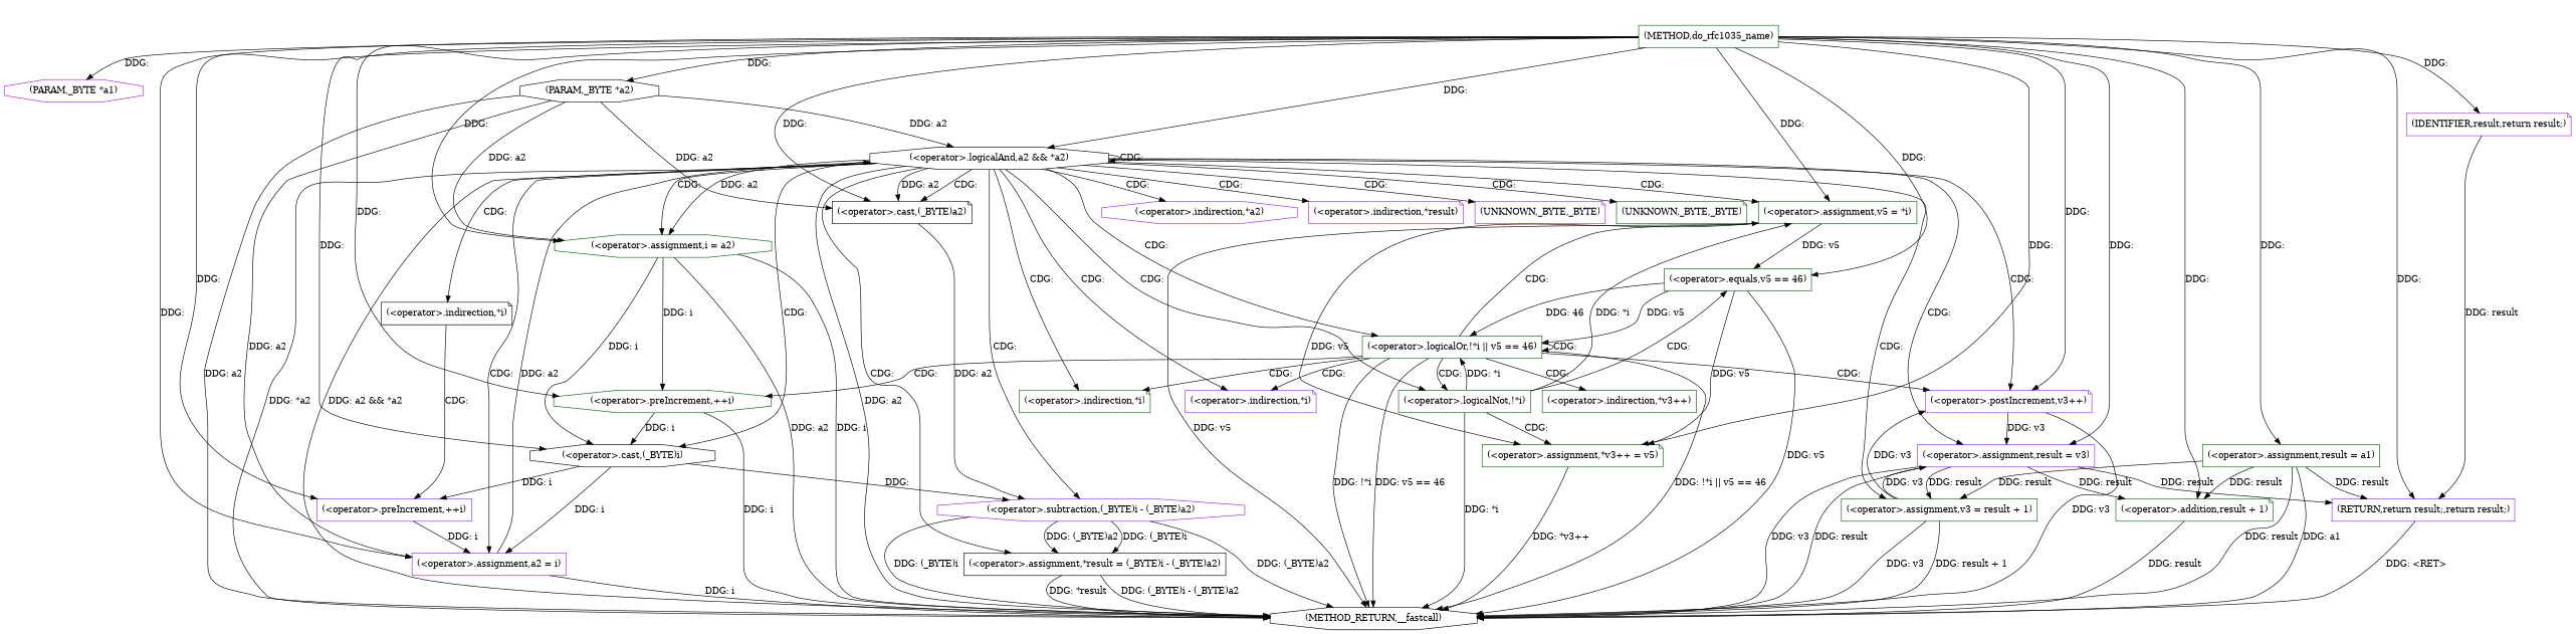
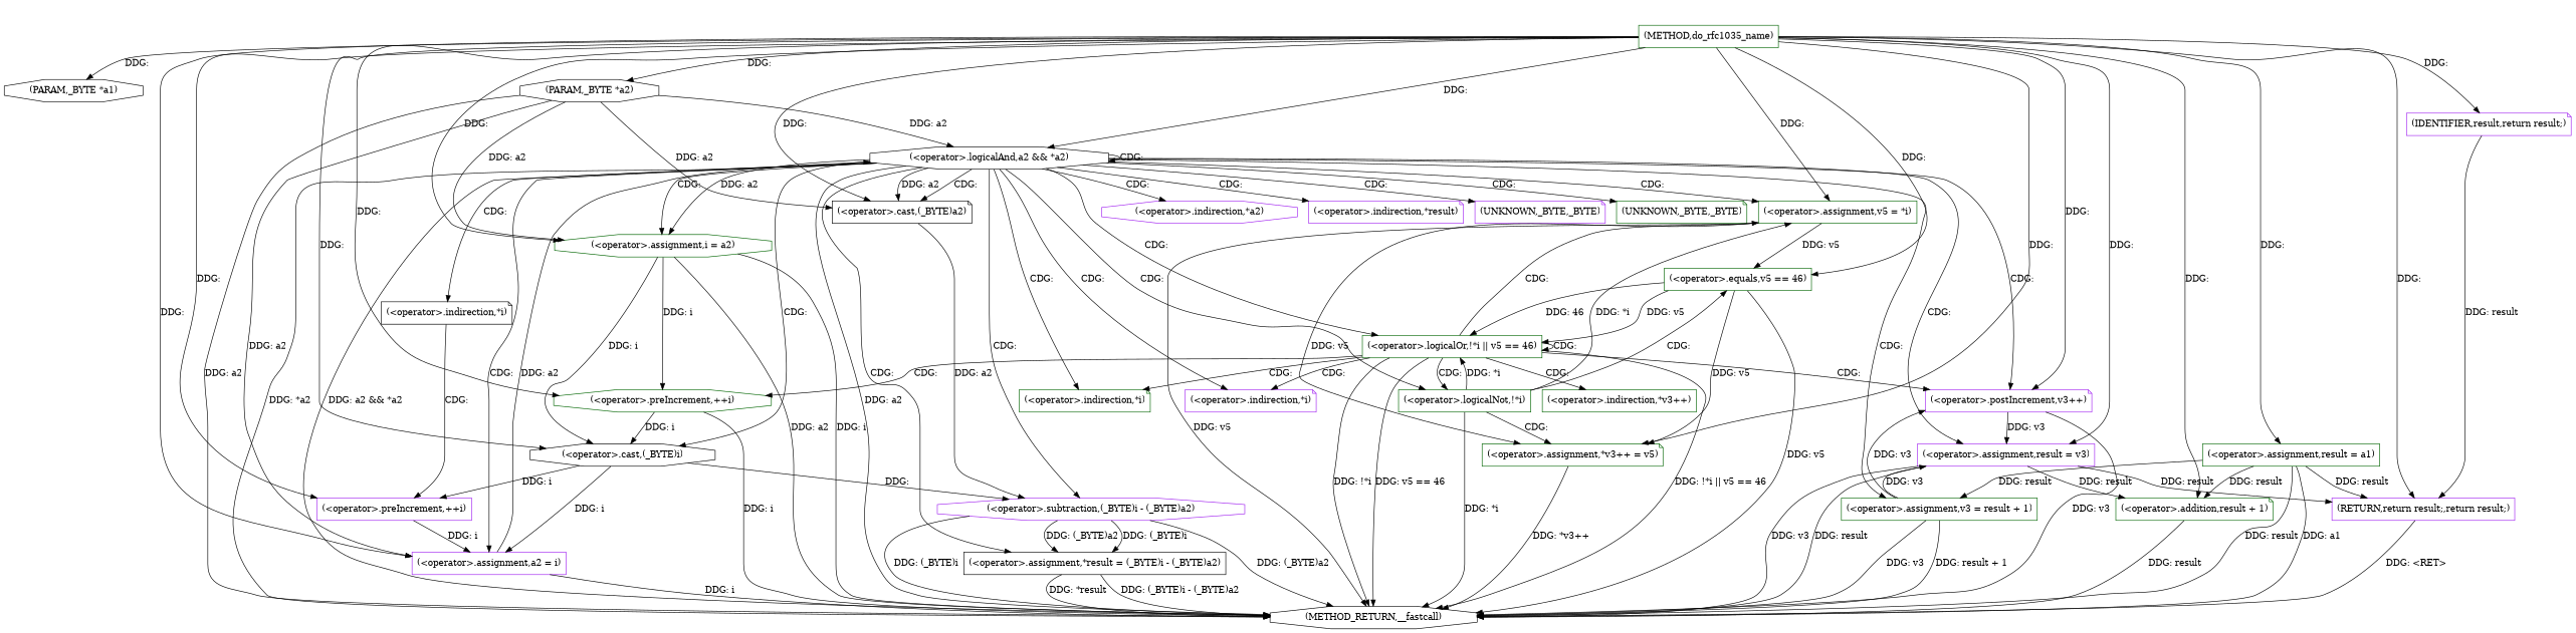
  digraph {
    node [color=darkgreen shape=box]
    n1 [label="(METHOD,do_rfc1035_name)"]
-   n2 [color=purple label="(PARAM,_BYTE *a1)" shape=octagon]
+   n2 [color=black label="(PARAM,_BYTE *a1)" shape=octagon]
    n3 [color=black label="(PARAM,_BYTE *a2)" shape=octagon]
    n4 [label="(<operator>.assignment,result = a1)"]
    n5 [color=black label="(<operator>.logicalAnd,a2 && *a2)" shape=octagon]
    n6 [label="(<operator>.addition,result + 1)" shape=note]
    n7 [label="(<operator>.assignment,i = a2)" shape=octagon]
    n8 [label="(<operator>.preIncrement,++i)" shape=octagon]
    n9 [label="(<operator>.assignment,v5 = *i)"]
    n10 [label="(<operator>.equals,v5 == 46)"]
    n11 [label="(<operator>.assignment,*v3++ = v5)" shape=note]
    n12 [color=purple label="(<operator>.postIncrement,v3++)" shape=note]
    n13 [color=black label="(<operator>.cast,(_BYTE)i)" shape=octagon]
    n14 [color=black label="(<operator>.cast,(_BYTE)a2)" shape=note]
    n15 [color=purple label="(<operator>.preIncrement,++i)"]
    n16 [color=purple label="(<operator>.assignment,a2 = i)"]
    n17 [color=purple label="(<operator>.assignment,result = v3)"]
    n18 [color=purple label="(RETURN,return result;,return result;)"]
    n19 [color=purple label="(IDENTIFIER,result,return result;)" shape=note]
    n20 [color=black label="(METHOD_RETURN,__fastcall)" shape=octagon]
    n21 [label="(<operator>.assignment,v3 = result + 1)"]
    n22 [label="(<operator>.logicalOr,!*i || v5 == 46)"]
    n23 [label="(<operator>.logicalNot,!*i)"]
    n24 [color=black label="(<operator>.assignment,*result = (_BYTE)i - (_BYTE)a2)"]
    n25 [color=purple label="(<operator>.subtraction,(_BYTE)i - (_BYTE)a2)" shape=octagon]
    n26 [color=purple label="(<operator>.indirection,*a2)" shape=octagon]
    n27 [color=purple label="(<operator>.indirection,*i)" shape=note]
    n28 [label="(<operator>.indirection,*i)" shape=note]
    n29 [color=purple label="(<operator>.indirection,*result)" shape=note]
    n30 [color=purple label="(UNKNOWN,_BYTE,_BYTE)" shape=note]
    n31 [label="(UNKNOWN,_BYTE,_BYTE)" shape=note]
    n32 [color=black label="(<operator>.indirection,*i)" shape=note]
    n33 [label="(<operator>.indirection,*v3++)"]
    n1 -> n2 [label="DDG: "]
    n1 -> n3 [label="DDG: "]
    n1 -> n4 [label="DDG: "]
    n1 -> n5 [label="DDG: "]
    n1 -> n6 [label="DDG: "]
    n1 -> n7 [label="DDG: "]
    n1 -> n8 [label="DDG: "]
    n1 -> n9 [label="DDG: "]
    n1 -> n10 [label="DDG: "]
    n1 -> n11 [label="DDG: "]
    n1 -> n12 [label="DDG: "]
    n1 -> n13 [label="DDG: "]
    n1 -> n14 [label="DDG: "]
    n1 -> n15 [label="DDG: "]
    n1 -> n16 [label="DDG: "]
    n1 -> n17 [label="DDG: "]
    n1 -> n18 [label="DDG: "]
    n1 -> n19 [label="DDG: "]
    n3 -> n5 [label="DDG: a2"]
    n3 -> n7 [label="DDG: a2"]
    n3 -> n14 [label="DDG: a2"]
    n3 -> n16 [label="DDG: a2"]
    n3 -> n20 [label="DDG: a2"]
    n4 -> n6 [label="DDG: result"]
    n4 -> n18 [label="DDG: result"]
    n4 -> n20 [label="DDG: a1"]
    n4 -> n20 [label="DDG: result"]
    n4 -> n21 [label="DDG: result"]
    n5 -> n5 [label="CDG: "]
    n5 -> n7 [label="DDG: a2"]
    n5 -> n7 [label="CDG: "]
    n5 -> n9 [label="CDG: "]
    n5 -> n12 [label="CDG: "]
    n5 -> n13 [label="CDG: "]
    n5 -> n14 [label="DDG: a2"]
    n5 -> n14 [label="CDG: "]
    n5 -> n16 [label="CDG: "]
    n5 -> n17 [label="CDG: "]
    n5 -> n20 [label="DDG: *a2"]
    n5 -> n20 [label="DDG: a2 && *a2"]
    n5 -> n20 [label="DDG: a2"]
    n5 -> n21 [label="CDG: "]
    n5 -> n22 [label="CDG: "]
    n5 -> n23 [label="CDG: "]
    n5 -> n24 [label="CDG: "]
    n5 -> n25 [label="CDG: "]
    n5 -> n26 [label="CDG: "]
    n5 -> n27 [label="CDG: "]
    n5 -> n28 [label="CDG: "]
    n5 -> n29 [label="CDG: "]
    n5 -> n30 [label="CDG: "]
    n5 -> n31 [label="CDG: "]
    n5 -> n32 [label="CDG: "]
    n6 -> n20 [label="DDG: result"]
    n7 -> n8 [label="DDG: i"]
    n7 -> n13 [label="DDG: i"]
    n7 -> n20 [label="DDG: i"]
    n7 -> n20 [label="DDG: a2"]
    n8 -> n13 [label="DDG: i"]
    n8 -> n20 [label="DDG: i"]
    n9 -> n10 [label="DDG: v5"]
    n9 -> n11 [label="DDG: v5"]
    n9 -> n20 [label="DDG: v5"]
    n10 -> n11 [label="DDG: v5"]
    n10 -> n20 [label="DDG: v5"]
    n10 -> n22 [label="DDG: v5"]
    n10 -> n22 [label="DDG: 46"]
    n11 -> n20 [label="DDG: *v3++"]
    n12 -> n17 [label="DDG: v3"]
    n12 -> n20 [label="DDG: v3"]
    n13 -> n15 [label="DDG: i"]
    n13 -> n16 [label="DDG: i"]
    n13 -> n25 [label="DDG: "]
    n14 -> n25 [label="DDG: a2"]
    n15 -> n16 [label="DDG: i"]
    n16 -> n5 [label="DDG: a2"]
    n16 -> n20 [label="DDG: i"]
    n17 -> n6 [label="DDG: result"]
    n17 -> n18 [label="DDG: result"]
    n17 -> n20 [label="DDG: result"]
    n17 -> n20 [label="DDG: v3"]
-   n17 -> n21 [label="DDG: result"]
    n18 -> n20 [label="DDG: <RET>"]
    n19 -> n18 [label="DDG: result"]
    n21 -> n12 [label="DDG: v3"]
    n21 -> n17 [label="DDG: v3"]
    n21 -> n20 [label="DDG: result + 1"]
    n21 -> n20 [label="DDG: v3"]
    n22 -> n8 [label="CDG: "]
    n22 -> n9 [label="CDG: "]
    n22 -> n12 [label="CDG: "]
    n22 -> n20 [label="DDG: !*i"]
    n22 -> n20 [label="DDG: v5 == 46"]
    n22 -> n20 [label="DDG: !*i || v5 == 46"]
    n22 -> n22 [label="CDG: "]
    n22 -> n23 [label="CDG: "]
    n22 -> n27 [label="CDG: "]
    n22 -> n28 [label="CDG: "]
    n22 -> n33 [label="CDG: "]
    n23 -> n9 [label="DDG: *i"]
    n23 -> n10 [label="CDG: "]
    n23 -> n11 [label="CDG: "]
    n23 -> n20 [label="DDG: *i"]
    n23 -> n22 [label="DDG: *i"]
    n24 -> n20 [label="DDG: *result"]
    n24 -> n20 [label="DDG: (_BYTE)i - (_BYTE)a2"]
    n25 -> n20 [label="DDG: (_BYTE)a2"]
    n25 -> n20 [label="DDG: (_BYTE)i"]
    n25 -> n24 [label="DDG: (_BYTE)i"]
    n25 -> n24 [label="DDG: (_BYTE)a2"]
    n32 -> n15 [label="CDG: "]
  }
